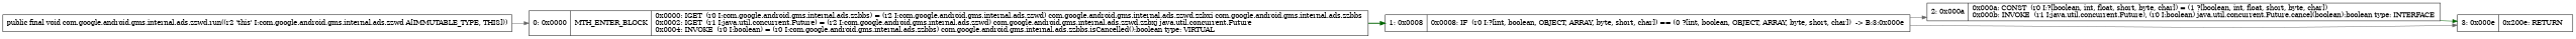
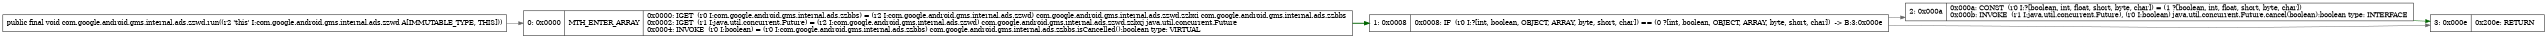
  digraph {
    rankdir=LR
    node [shape=record]
    edge [color=gray40 style=solid]
-   n1 [label="{0\:\ 0x0000|MTH_ENTER_BLOCK\l|0x0000: IGET  (r0 I:com.google.android.gms.internal.ads.zzbbs) = (r2 I:com.google.android.gms.internal.ads.zzwd) com.google.android.gms.internal.ads.zzwd.zzbxi com.google.android.gms.internal.ads.zzbbs \l0x0002: IGET  (r1 I:java.util.concurrent.Future) = (r2 I:com.google.android.gms.internal.ads.zzwd) com.google.android.gms.internal.ads.zzwd.zzbxj java.util.concurrent.Future \l0x0004: INVOKE  (r0 I:boolean) = (r0 I:com.google.android.gms.internal.ads.zzbbs) com.google.android.gms.internal.ads.zzbbs.isCancelled():boolean type: VIRTUAL \l}"]
+   n1 [label="{0\:\ 0x0000|MTH_ENTER_ARRAY\l|0x0000: IGET  (r0 I:com.google.android.gms.internal.ads.zzbbs) = (r2 I:com.google.android.gms.internal.ads.zzwd) com.google.android.gms.internal.ads.zzwd.zzbxi com.google.android.gms.internal.ads.zzbbs \l0x0002: IGET  (r1 I:java.util.concurrent.Future) = (r2 I:com.google.android.gms.internal.ads.zzwd) com.google.android.gms.internal.ads.zzwd.zzbxj java.util.concurrent.Future \l0x0004: INVOKE  (r0 I:boolean) = (r0 I:com.google.android.gms.internal.ads.zzbbs) com.google.android.gms.internal.ads.zzbbs.isCancelled():boolean type: VIRTUAL \l}"]
    n2 [label="{1\:\ 0x0008|0x0008: IF  (r0 I:?[int, boolean, OBJECT, ARRAY, byte, short, char]) == (0 ?[int, boolean, OBJECT, ARRAY, byte, short, char])  \-\> B:3:0x000e \l}"]
    n3 [label="{2\:\ 0x000a|0x000a: CONST  (r0 I:?[boolean, int, float, short, byte, char]) = (1 ?[boolean, int, float, short, byte, char]) \l0x000b: INVOKE  (r1 I:java.util.concurrent.Future), (r0 I:boolean) java.util.concurrent.Future.cancel(boolean):boolean type: INTERFACE \l}"]
    n4 [label="{3\:\ 0x000e|0x200e: RETURN   \l}"]
    n5 [label="{public final void com.google.android.gms.internal.ads.zzwd.run((r2 'this' I:com.google.android.gms.internal.ads.zzwd A[IMMUTABLE_TYPE, THIS])) }"]
    n1 -> n2 [color=darkgreen style=bold]
    n2 -> n3
    n2 -> n4
    n3 -> n4 [color=darkgreen]
    n5 -> n1
  }
